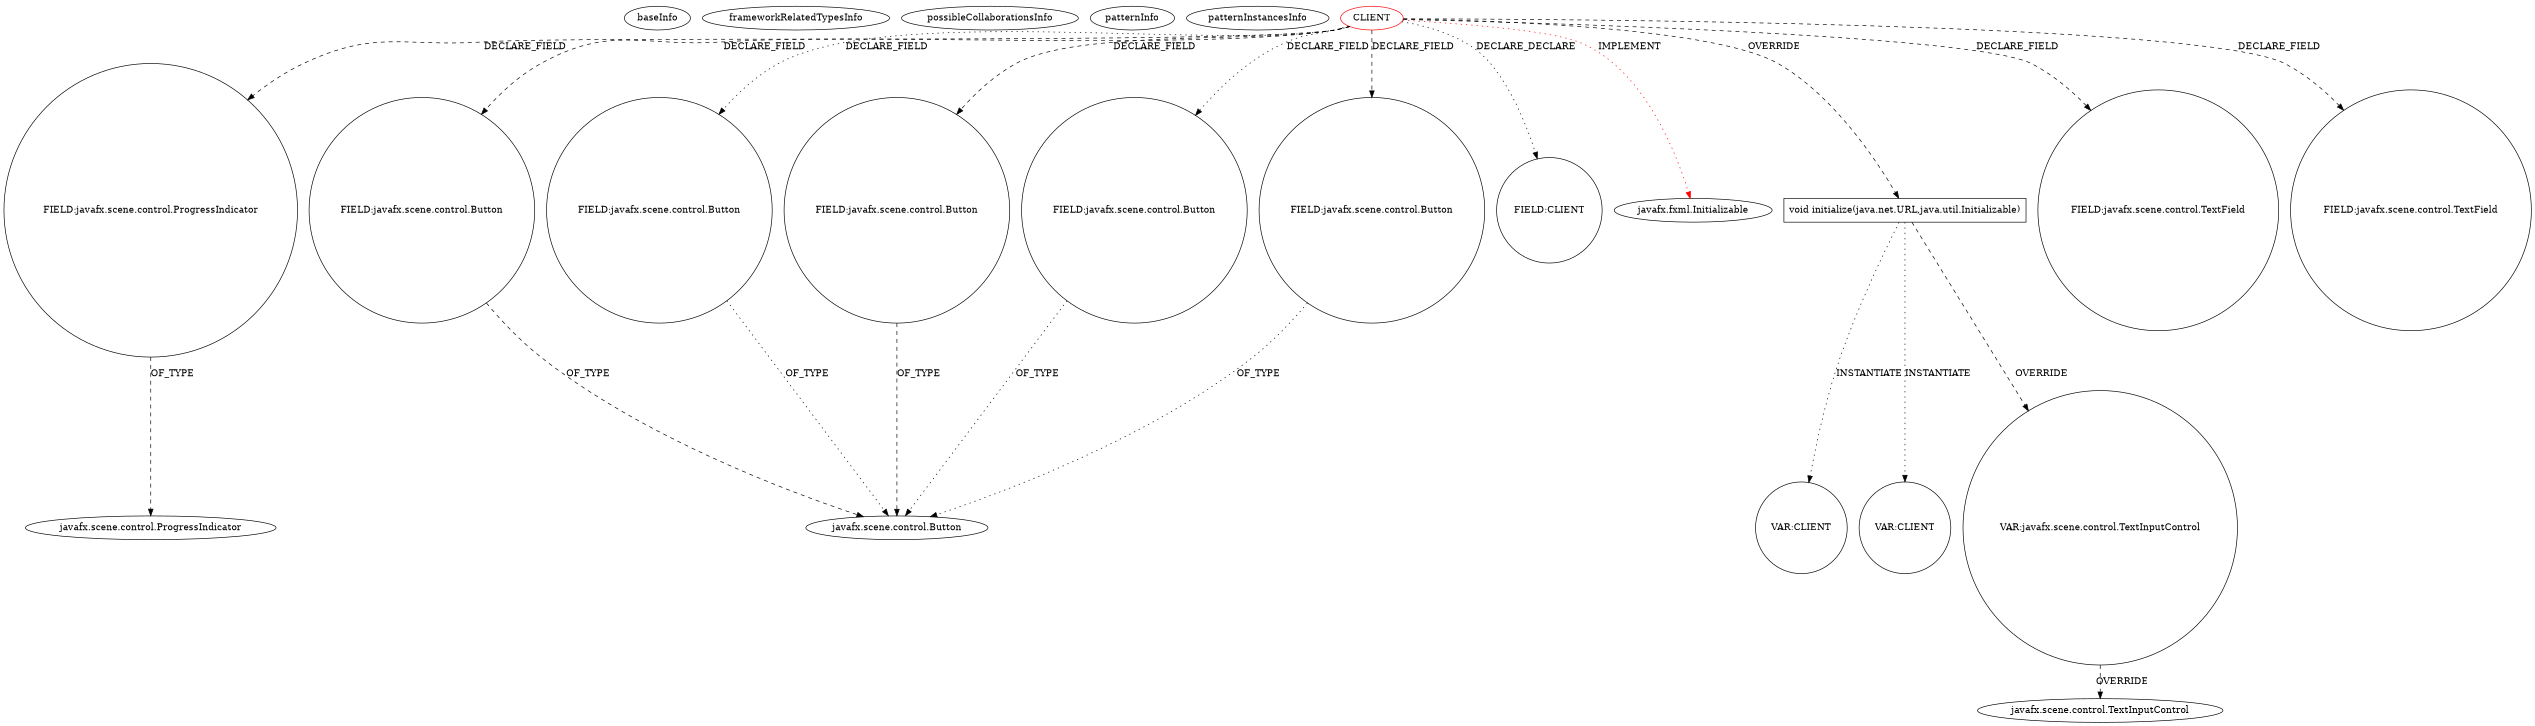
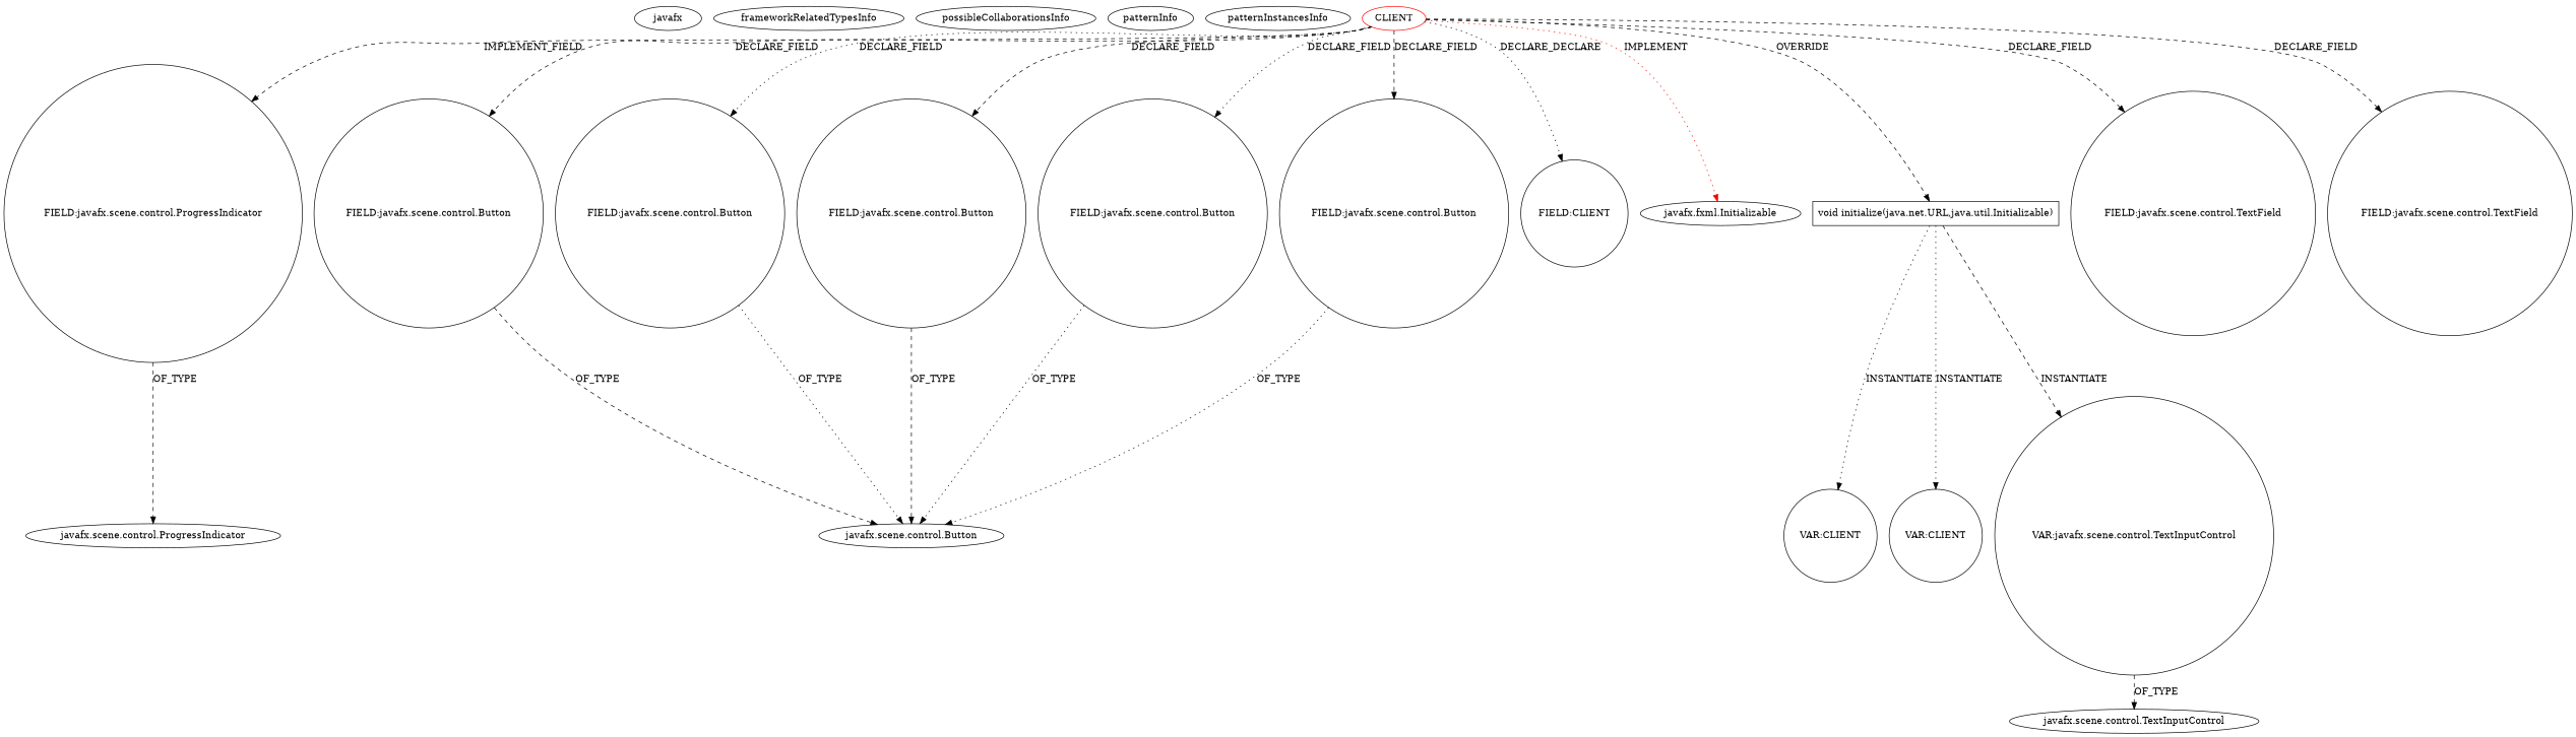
  digraph {
    node [isFrameworkType=false vertexType=FIELD_DECLARATION shape=circle]
    edge [style=dashed]
-   baseInfo [category=pattern graphId=2047 isAnonymous=false possibleRelation=false isFrameworkType="" vertexType="" shape=""]
+   baseInfo [category=pattern graphId=2047 isAnonymous=false possibleRelation=false label=javafx isFrameworkType="" vertexType="" shape=""]
    frameworkRelatedTypesInfo [0="javafx.fxml.Initializable" isFrameworkType="" vertexType="" shape=""]
    possibleCollaborationsInfo [isFrameworkType="" vertexType="" shape=""]
    patternInfo [frequency=2.0 patternRootClient=0 isFrameworkType="" vertexType="" shape=""]
    patternInstancesInfo [0="dony1990-ProsDesktop~/dony1990-ProsDesktop/ProsDesktop-master/src/nicon/NiconDesktop/guifx/NiconNavigator/NavegadorController.java~NavegadorController~2563" 1="novosga-painel-fx~/novosga-painel-fx/painel-fx-master/src/org/novosga/painel/client/ui/Controller.java~Controller~3787" isFrameworkType="" vertexType="" shape=""]
    n6 [label="javafx.scene.control.ProgressIndicator" vertexType=FRAMEWORK_CLASS_TYPE shape=""]
    n7 [label="FIELD:javafx.scene.control.ProgressIndicator"]
    n8 [color=red label=CLIENT vertexType=ROOT_CLIENT_CLASS_DECLARATION shape=""]
    n9 [label="FIELD:javafx.scene.control.Button"]
    n10 [label="FIELD:javafx.scene.control.Button"]
    n11 [label="FIELD:javafx.scene.control.Button"]
    n12 [label="FIELD:javafx.scene.control.Button"]
    n13 [label="FIELD:javafx.scene.control.Button"]
    n14 [label="FIELD:CLIENT"]
    n15 [label="javafx.fxml.Initializable" vertexType=FRAMEWORK_INTERFACE_TYPE shape=""]
    n16 [label="void initialize(java.net.URL,java.util.Initializable)" shape=box vertexType=OVERRIDING_METHOD_DECLARATION]
    n17 [label="FIELD:javafx.scene.control.TextField"]
    n18 [label="FIELD:javafx.scene.control.TextField"]
    n19 [label="javafx.scene.control.Button" vertexType=FRAMEWORK_CLASS_TYPE shape=""]
    n20 [label="VAR:CLIENT" vertexType=VARIABLE_EXPRESION]
    n21 [label="VAR:CLIENT" vertexType=VARIABLE_EXPRESION]
    n22 [label="VAR:javafx.scene.control.TextInputControl" vertexType=VARIABLE_EXPRESION]
    n23 [label="javafx.scene.control.TextInputControl" vertexType=FRAMEWORK_CLASS_TYPE shape=""]
    n7 -> n6 [label=OF_TYPE]
-   n8 -> n7 [label=DECLARE_FIELD]
+   n8 -> n7 [label=IMPLEMENT_FIELD]
    n8 -> n9 [label=DECLARE_FIELD]
    n8 -> n10 [label=DECLARE_FIELD style=dotted]
    n8 -> n11 [label=DECLARE_FIELD]
    n8 -> n12 [label=DECLARE_FIELD style=dotted]
    n8 -> n13 [label=DECLARE_FIELD]
    n8 -> n14 [label=DECLARE_DECLARE style=dotted]
    n8 -> n15 [color=red label=IMPLEMENT style=dotted]
    n8 -> n16 [label=OVERRIDE]
    n8 -> n17 [label=DECLARE_FIELD]
    n8 -> n18 [label=DECLARE_FIELD]
    n9 -> n19 [label=OF_TYPE]
    n10 -> n19 [label=OF_TYPE style=dotted]
    n11 -> n19 [label=OF_TYPE]
    n12 -> n19 [label=OF_TYPE style=dotted]
    n13 -> n19 [label=OF_TYPE style=dotted]
    n16 -> n20 [label=INSTANTIATE style=dotted]
    n16 -> n21 [label=INSTANTIATE style=dotted]
-   n16 -> n22 [label=OVERRIDE]
-   n22 -> n23 [label=OVERRIDE]
+   n16 -> n22 [label=INSTANTIATE]
+   n22 -> n23 [label=OF_TYPE]
  }
